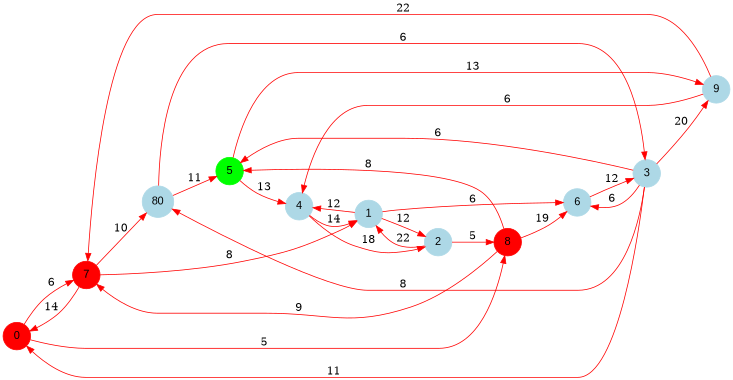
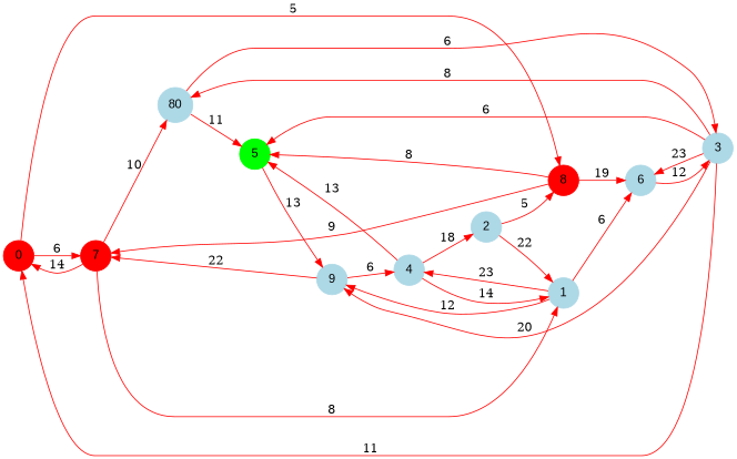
  digraph {
    rankdir=LR
    node [color=lightblue fontname=Arial shape=circle style=filled]
    edge [color=red]
    0 [color=red]
    7 [color=red]
    8 [color=red]
    1
    n5 [label=80]
    6
    5 [color=green]
    2
    4
    3
    9
    0 -> 7 [label=6]
    0 -> 8 [label=5]
    7 -> 0 [label=14]
    7 -> 1 [label=8]
    7 -> n5 [label=10]
    8 -> 7 [label=9]
    8 -> 6 [label=19]
    8 -> 5 [label=8]
    1 -> 6 [label=6]
-   1 -> 2 [label=12]
-   1 -> 4 [label=12]
+   1 -> 9 [label=12]
+   1 -> 4 [label=23]
    n5 -> 5 [label=11]
    n5 -> 3 [label=6]
    6 -> 3 [label=12]
    5 -> 9 [label=13]
    2 -> 8 [label=5]
    2 -> 1 [label=22]
    4 -> 1 [label=14]
-   5 -> 4 [label=13]
+   4 -> 5 [label=13]
    4 -> 2 [label=18]
    3 -> 0 [label=11]
    3 -> n5 [label=8]
-   3 -> 6 [label=6]
+   3 -> 6 [label=23]
    3 -> 5 [label=6]
    3 -> 9 [label=20]
    9 -> 7 [label=22]
    9 -> 4 [label=6]
  }
